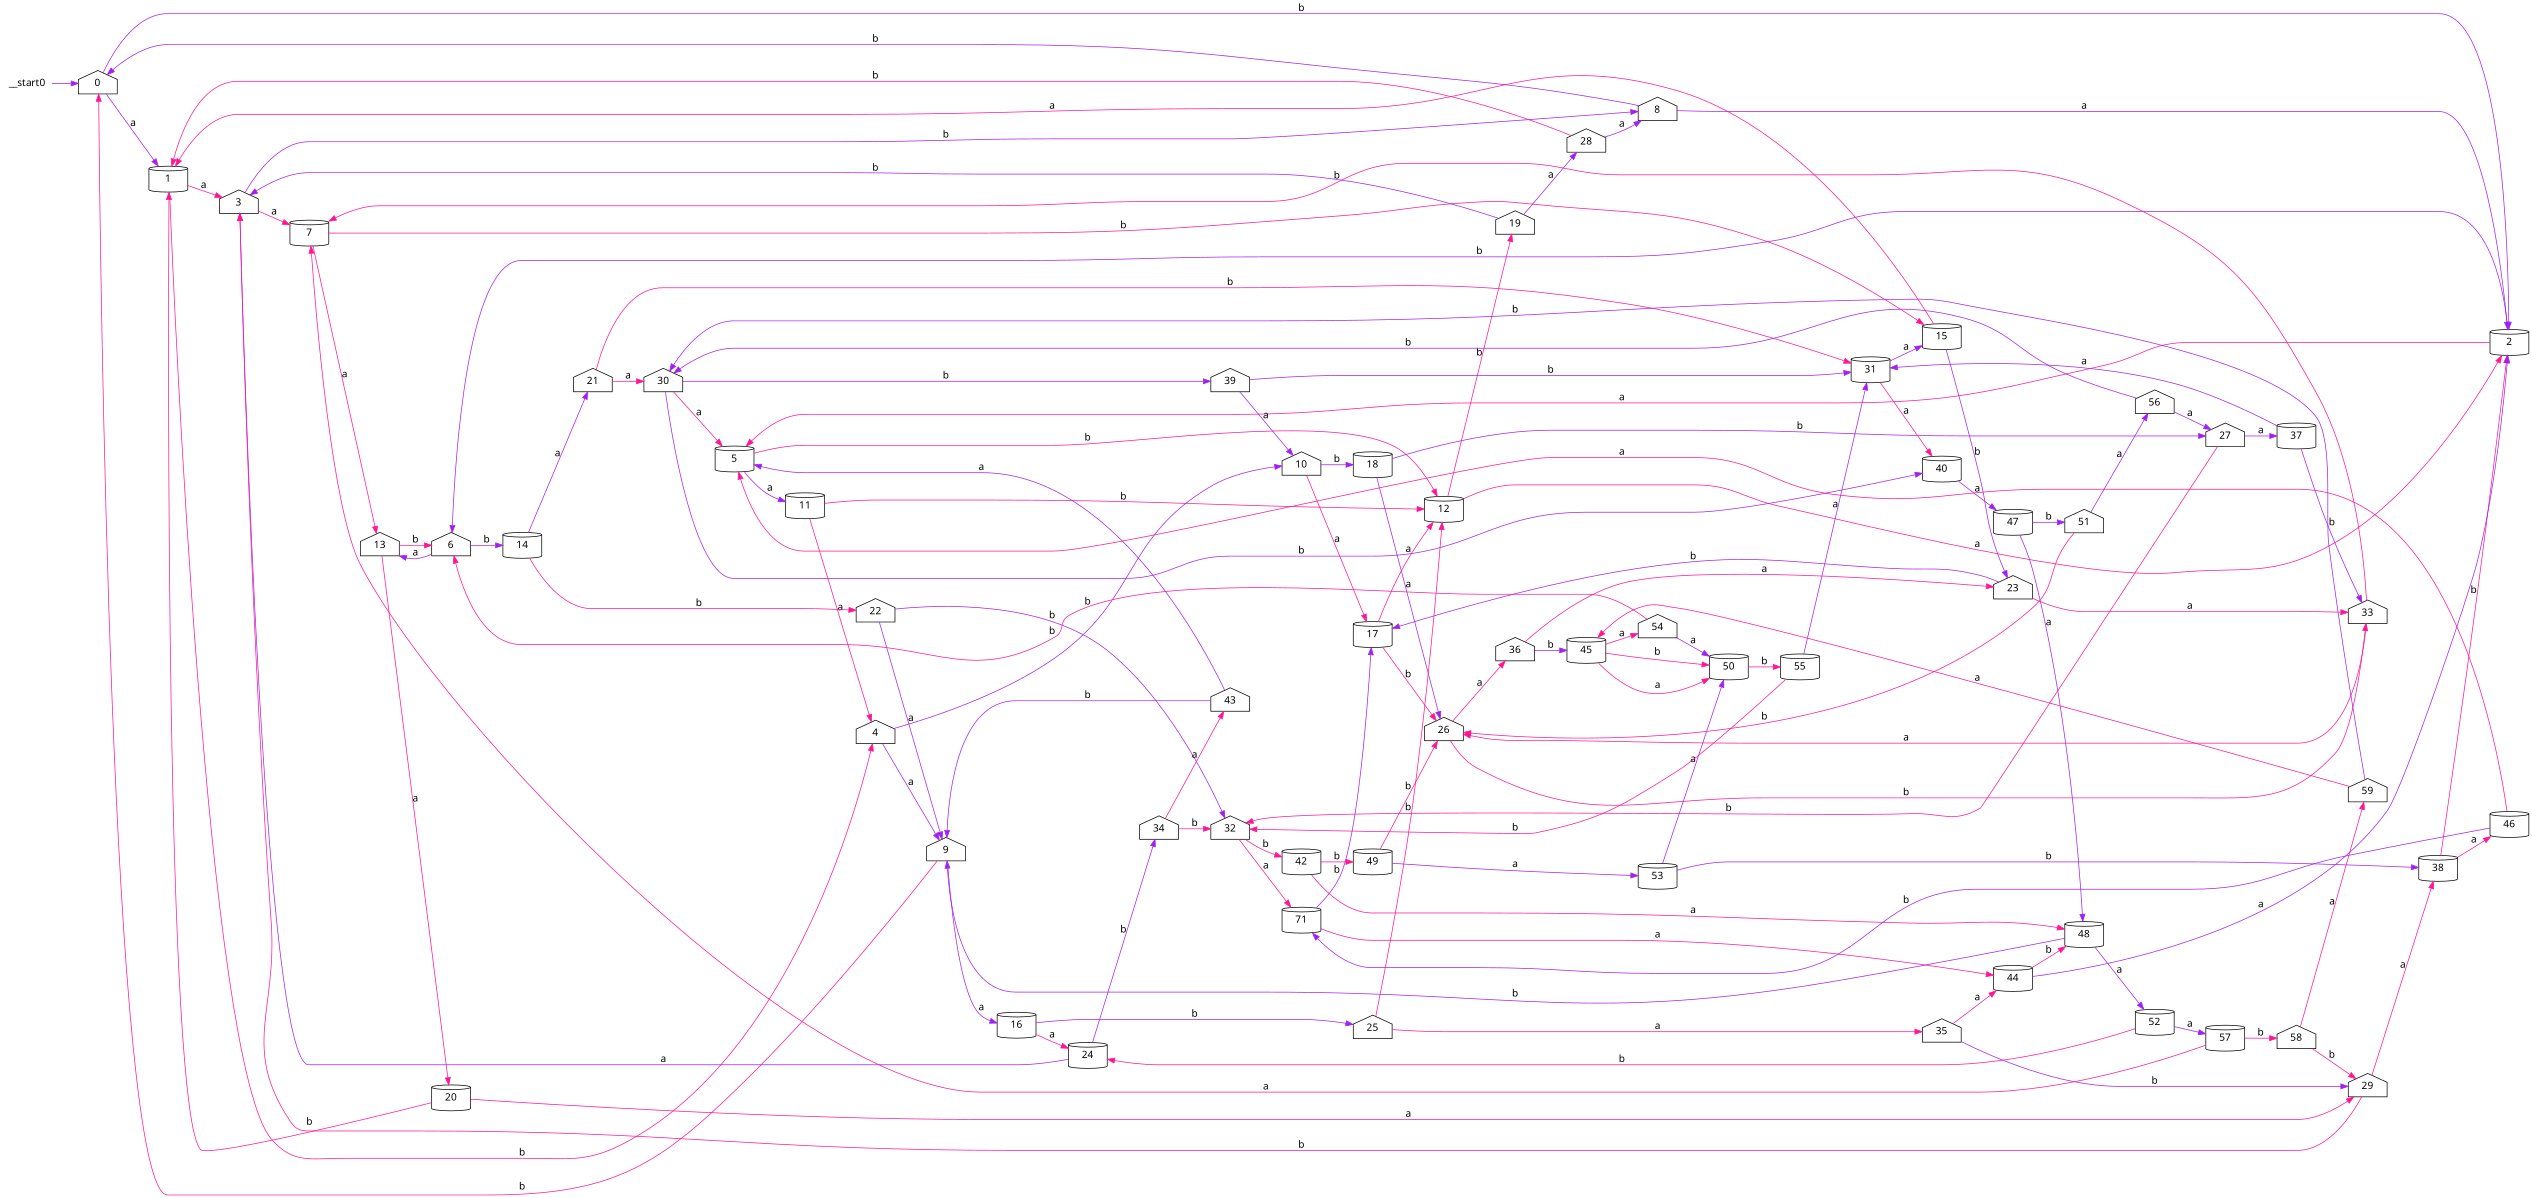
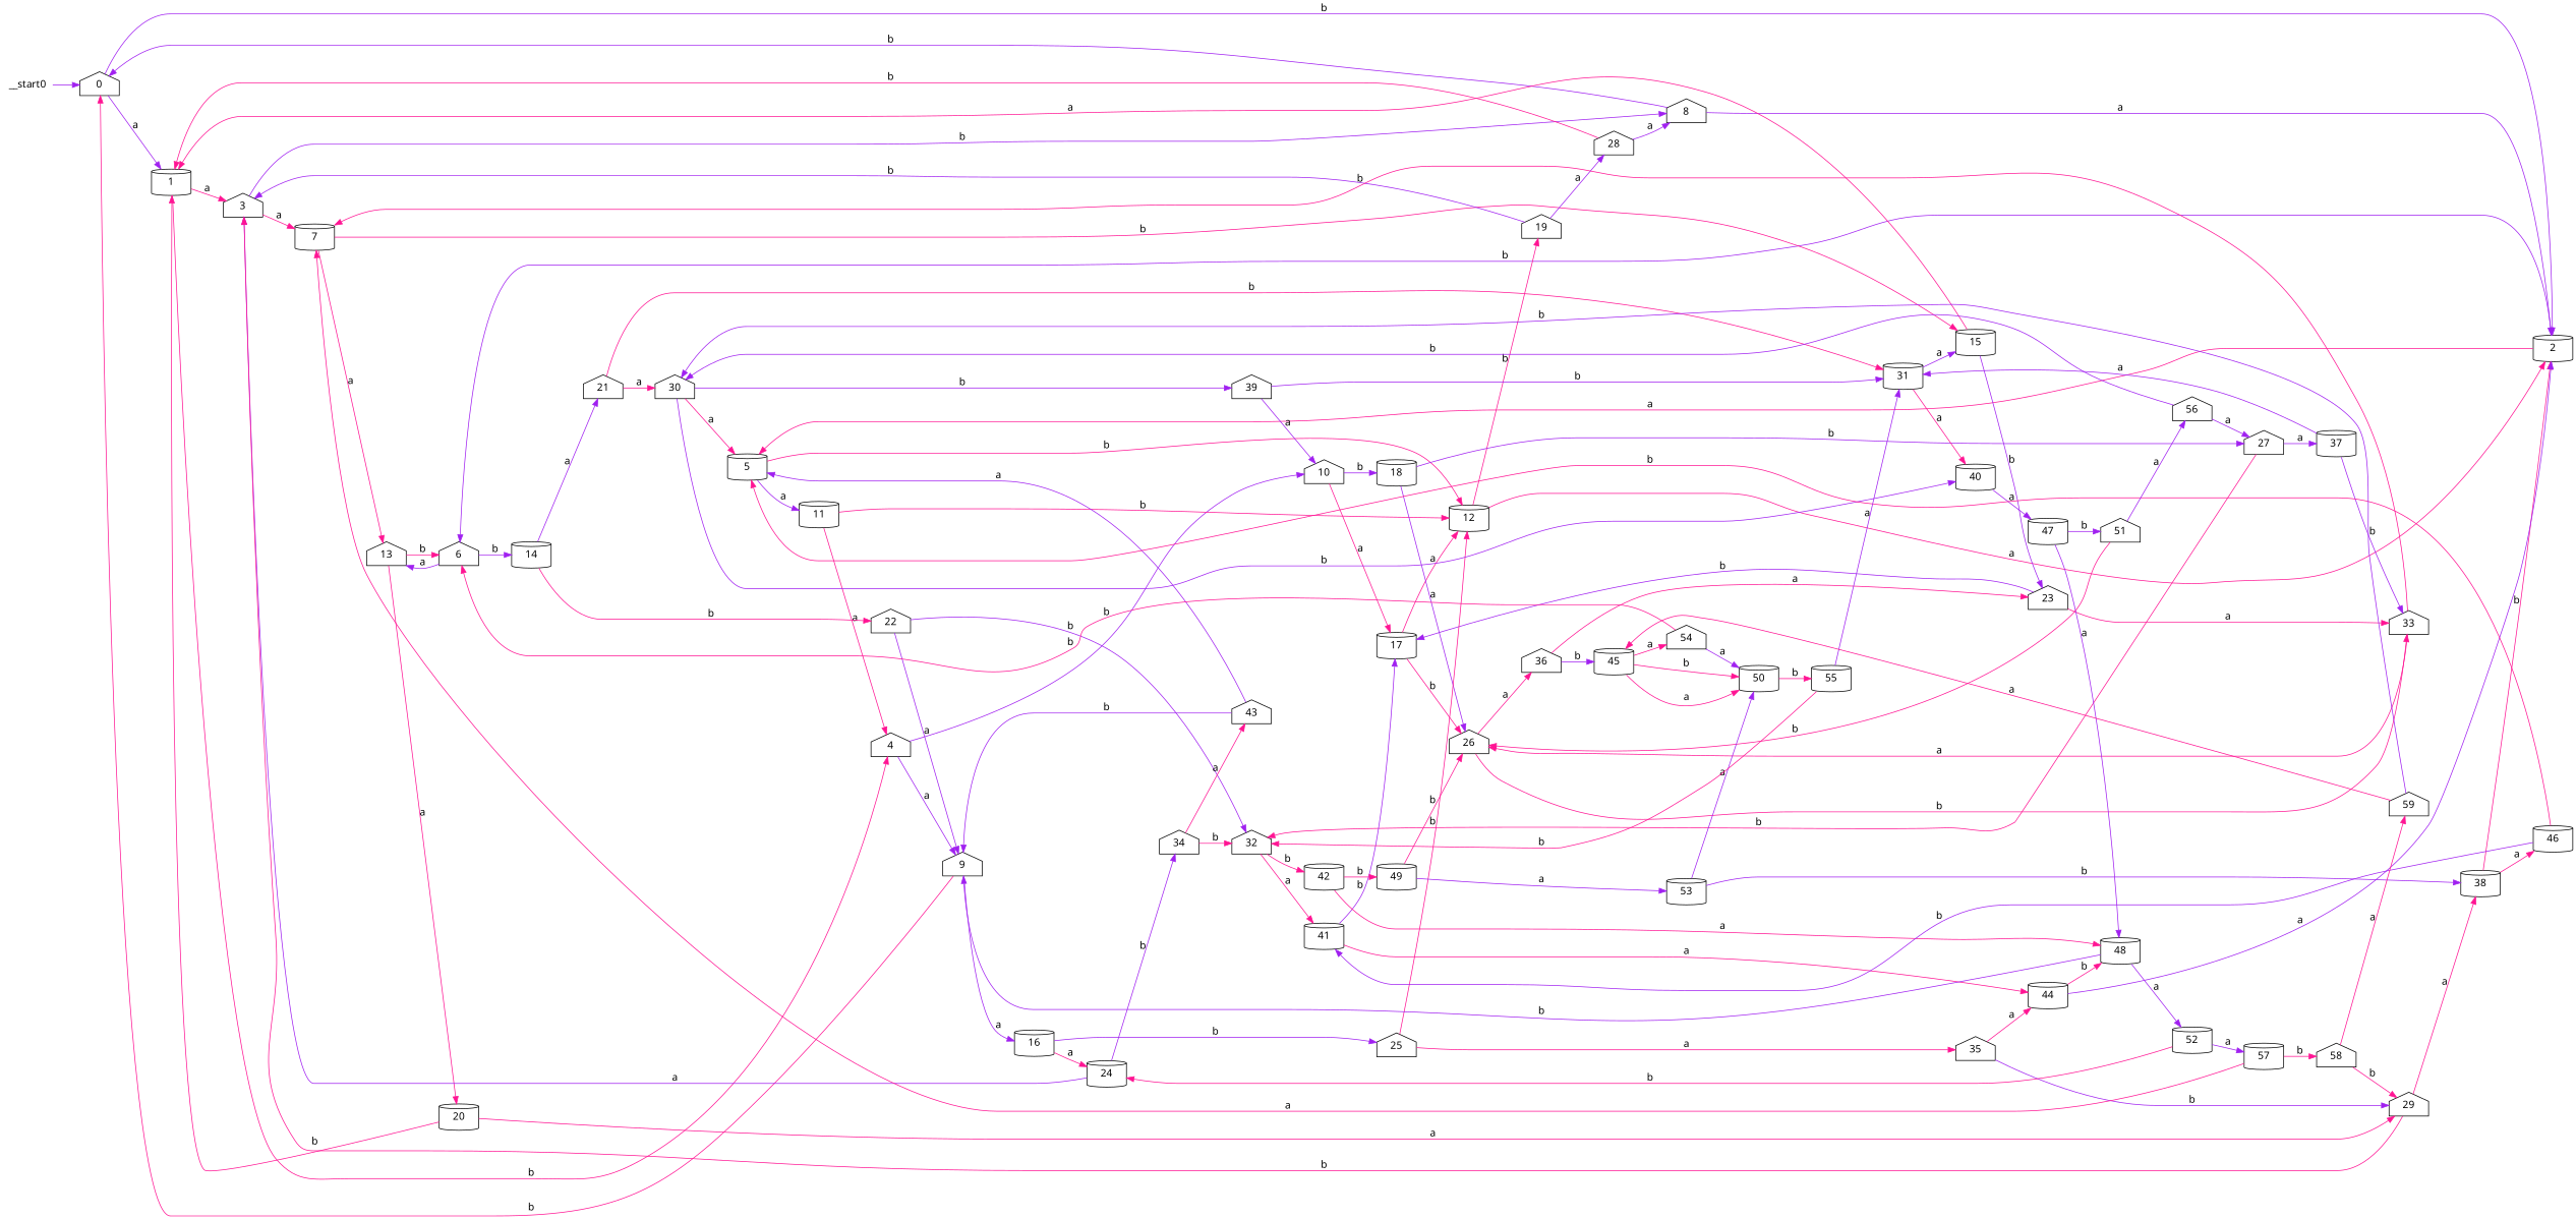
  digraph {
    fontname="Noto Sans"
    rankdir=LR
    node [fontname="Noto Sans" shape=house]
    edge [color=deeppink fontname="Noto Sans"]
    __start0 [shape=none]
    0
    1 [shape=cylinder]
    2 [shape=cylinder]
    3
    4
    5 [shape=cylinder]
    6
    7 [shape=cylinder]
    8
    9
    10
    11 [shape=cylinder]
    12 [shape=cylinder]
    13
    14 [shape=cylinder]
    15 [shape=cylinder]
    16 [shape=cylinder]
    17 [shape=cylinder]
    18 [shape=cylinder]
    19
    20 [shape=cylinder]
    21
    22
    23
    24 [shape=cylinder]
    25
    26
    27
    28
    29
    30
    31 [shape=cylinder]
    32
    33
    34
    35
    36
    37 [shape=cylinder]
    38 [shape=cylinder]
    39
    40 [shape=cylinder]
-   41 [shape=cylinder label=71]
+   41 [shape=cylinder]
    42 [shape=cylinder]
    43
    44 [shape=cylinder]
    45 [shape=cylinder]
    46 [shape=cylinder]
    47 [shape=cylinder]
    48 [shape=cylinder]
    49 [shape=cylinder]
    50 [shape=cylinder]
    54
    51
    52 [shape=cylinder]
    53 [shape=cylinder]
    55 [shape=cylinder]
    56
    57 [shape=cylinder]
    58
    59
    __start0 -> 0 [color=purple]
    0 -> 1 [color=purple label=a]
    0 -> 2 [color=purple label=b]
    1 -> 3 [label=a]
    1 -> 4 [label=b]
    2 -> 5 [label=a]
    2 -> 6 [color=purple label=b]
    3 -> 7 [label=a]
    3 -> 8 [color=purple label=b]
    4 -> 9 [color=purple label=a]
    4 -> 10 [color=purple label=b]
    5 -> 11 [color=purple label=a]
    5 -> 12 [label=b]
    6 -> 13 [color=purple label=a]
    6 -> 14 [color=purple label=b]
    7 -> 13 [label=a]
    7 -> 15 [label=b]
    8 -> 0 [color=purple label=b]
    8 -> 2 [color=purple label=a]
    9 -> 0 [label=b]
    9 -> 16 [color=purple label=a]
    10 -> 17 [label=a]
    10 -> 18 [color=purple label=b]
    11 -> 4 [label=a]
    11 -> 12 [label=b]
    12 -> 2 [label=a]
    12 -> 19 [label=b]
    13 -> 6 [label=b]
    13 -> 20 [label=a]
    14 -> 21 [color=purple label=a]
    14 -> 22 [label=b]
    15 -> 1 [label=a]
    15 -> 23 [color=purple label=b]
    16 -> 24 [label=a]
    16 -> 25 [color=purple label=b]
    17 -> 12 [label=a]
    17 -> 26 [label=b]
    18 -> 26 [color=purple label=a]
    18 -> 27 [color=purple label=b]
    19 -> 3 [color=purple label=b]
    19 -> 28 [color=purple label=a]
    20 -> 1 [label=b]
    20 -> 29 [label=a]
    21 -> 30 [label=a]
    21 -> 31 [label=b]
    22 -> 9 [color=purple label=a]
    22 -> 32 [color=purple label=b]
    23 -> 17 [color=purple label=b]
    23 -> 33 [label=a]
    24 -> 3 [color=purple label=a]
    24 -> 34 [color=purple label=b]
    25 -> 12 [label=b]
    25 -> 35 [label=a]
    26 -> 33 [label=b]
    26 -> 36 [label=a]
    27 -> 32 [label=b]
    27 -> 37 [color=purple label=a]
    28 -> 1 [label=b]
    28 -> 8 [color=purple label=a]
    29 -> 3 [label=b]
    29 -> 38 [label=a]
    30 -> 5 [label=a]
    30 -> 39 [color=purple label=b]
    30 -> 40 [color=purple label=b]
    31 -> 15 [color=purple label=a]
    31 -> 40 [label=a]
    32 -> 41 [label=a]
    32 -> 42 [label=b]
    33 -> 7 [label=b]
    33 -> 26 [label=a]
    34 -> 32 [label=b]
    34 -> 43 [label=a]
    35 -> 29 [color=purple label=b]
    35 -> 44 [label=a]
    36 -> 23 [label=a]
    36 -> 45 [color=purple label=b]
    37 -> 31 [color=purple label=a]
    37 -> 33 [color=purple label=b]
    38 -> 2 [label=b]
    38 -> 46 [label=a]
    39 -> 10 [color=purple label=a]
    39 -> 31 [color=purple label=b]
    40 -> 47 [color=purple label=a]
    41 -> 17 [color=purple label=b]
    41 -> 44 [label=a]
    42 -> 48 [label=a]
    42 -> 49 [label=b]
    43 -> 5 [color=purple label=a]
    43 -> 9 [color=purple label=b]
    44 -> 2 [color=purple label=a]
    44 -> 48 [label=b]
    45 -> 50 [label=a]
    45 -> 50 [label=b]
    45 -> 54 [label=a]
-   46 -> 5 [label=a]
+   46 -> 5 [label=b]
    46 -> 41 [color=purple label=b]
    47 -> 48 [color=purple label=a]
    47 -> 51 [color=purple label=b]
    48 -> 9 [color=purple label=b]
    48 -> 52 [color=purple label=a]
    49 -> 26 [label=b]
    49 -> 53 [color=purple label=a]
    50 -> 55 [label=b]
    54 -> 6 [label=b]
    54 -> 50 [color=purple label=a]
    51 -> 26 [label=b]
    51 -> 56 [color=purple label=a]
    52 -> 24 [label=b]
    52 -> 57 [color=purple label=a]
    53 -> 38 [color=purple label=b]
    53 -> 50 [color=purple label=a]
    55 -> 31 [color=purple label=a]
    55 -> 32 [label=b]
    56 -> 27 [color=purple label=a]
    56 -> 30 [color=purple label=b]
    57 -> 7 [label=a]
    57 -> 58 [label=b]
    58 -> 29 [label=b]
    58 -> 59 [label=a]
    59 -> 30 [color=purple label=b]
    59 -> 45 [label=a]
  }
